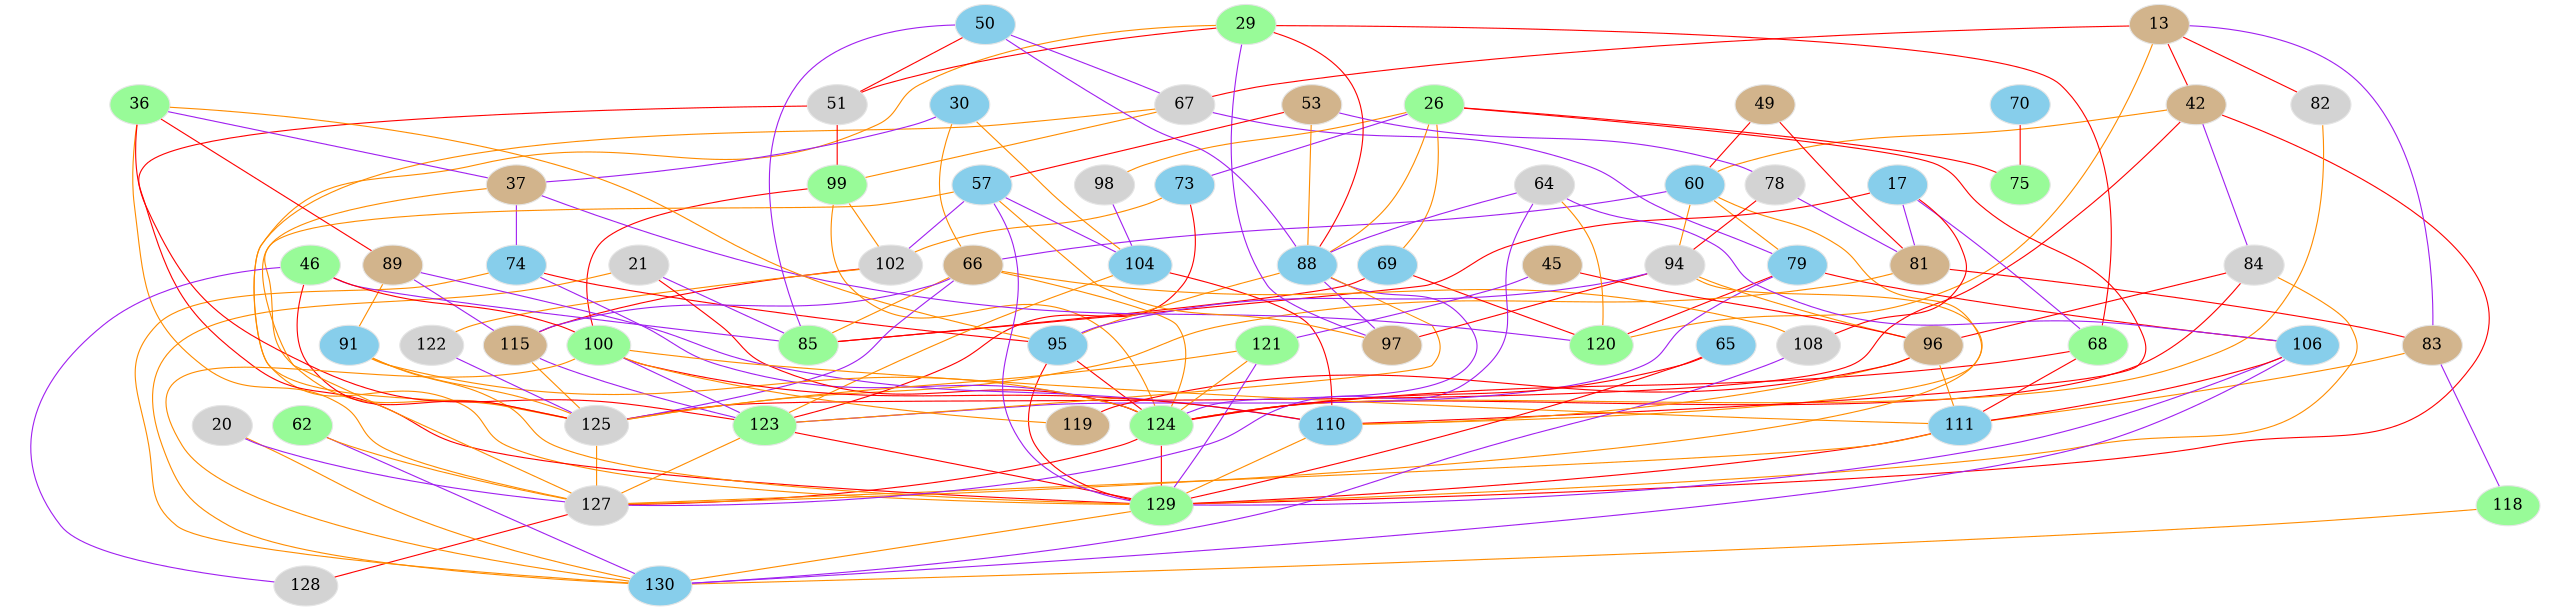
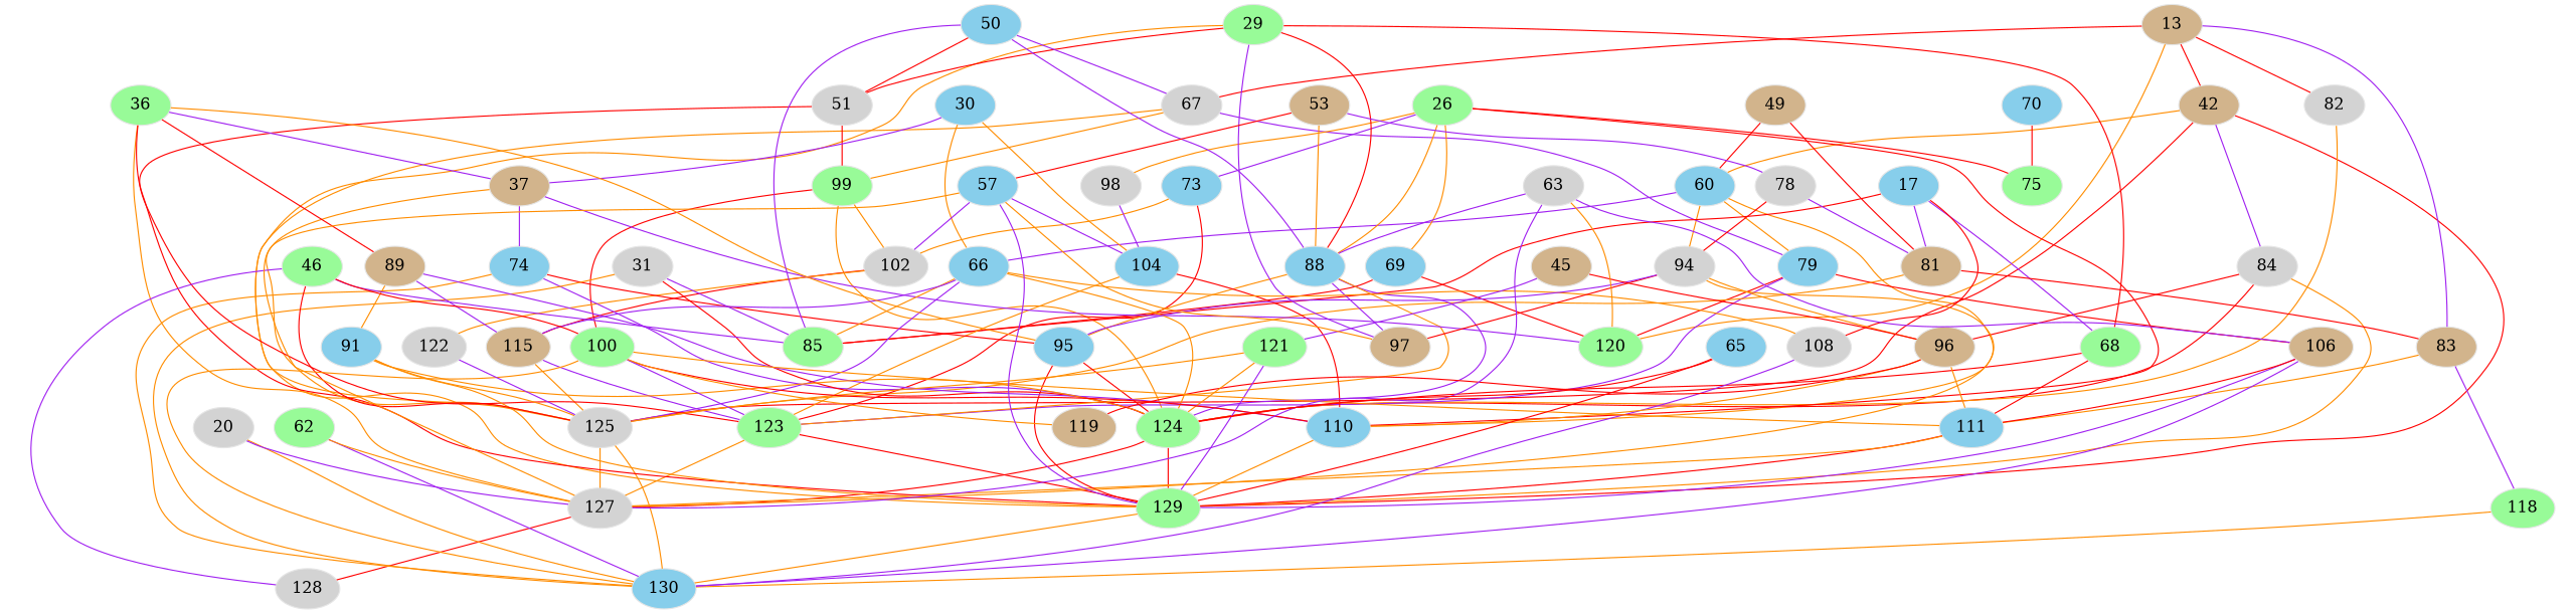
  graph {
    node [color=gray90 fillcolor=skyblue style=filled]
    edge [color=darkorange]
    42 [fillcolor=tan super="+19"]
    125 [fillcolor=lightgrey super="+9+90+59"]
    60
    84 [fillcolor=lightgrey]
    129 [fillcolor=palegreen super="+32+109+126"]
    13 [fillcolor=tan]
    67 [fillcolor=lightgrey]
    82 [fillcolor=lightgrey]
    83 [fillcolor=tan]
    120 [fillcolor=palegreen super="+22"]
    99 [fillcolor=palegreen super="+38+55"]
    79
    124 [fillcolor=palegreen super="+40+114+112+103"]
    111 [super="+27+107"]
    118 [fillcolor=palegreen]
    68 [fillcolor=palegreen]
    17
    81 [fillcolor=tan super="+21"]
    85 [fillcolor=palegreen]
    108 [fillcolor=lightgrey super="+86"]
    130 [super="+117"]
    127 [fillcolor=lightgrey super="+105+10+93"]
    128 [fillcolor=lightgrey]
    20 [fillcolor=lightgrey]
    26 [fillcolor=palegreen super="+7"]
    69
    73
    75 [fillcolor=palegreen]
    88 [super="+1+47"]
    98 [fillcolor=lightgrey]
    110 [super="+6+101"]
    123 [fillcolor=palegreen super="+48+58+116"]
    102 [fillcolor=lightgrey]
    97 [fillcolor=tan super="+12"]
    95 [super="+11+76"]
    104
    29 [fillcolor=palegreen super="+24"]
    51 [fillcolor=lightgrey super="+25"]
    37 [fillcolor=tan super="+35"]
    74 [super="+2"]
    30
-   66 [fillcolor=tan super="+3"]
+   66 [super="+3"]
    115 [fillcolor=tan super="+72"]
-   31 [fillcolor=lightgrey super="+15" label=21]
+   31 [fillcolor=lightgrey super="+15"]
    36 [fillcolor=palegreen super="+5+18"]
    89 [fillcolor=tan]
    91
    94 [fillcolor=lightgrey super="+54"]
    96 [fillcolor=tan super="+41"]
    119 [fillcolor=tan]
    45 [fillcolor=tan]
    121 [fillcolor=palegreen]
    46 [fillcolor=palegreen]
    100 [fillcolor=palegreen super="+92"]
    49 [fillcolor=tan]
    50
    57 [super="+34"]
    53 [fillcolor=tan]
    78 [fillcolor=lightgrey]
    122 [fillcolor=lightgrey]
-   106 [super="+77"]
+   106 [fillcolor=tan super="+77"]
    62 [fillcolor=palegreen]
-   63 [fillcolor=lightgrey label=64]
+   63 [fillcolor=lightgrey]
    65
    70
    42 -- 125 [color=red]
    42 -- 60
    42 -- 84 [color=purple weight=2]
    42 -- 129 [color=red]
+   125 -- 130 [weight=2]
    125 -- 127 [weight=2]
    60 -- 79
    60 -- 110 [weight=2]
    60 -- 66 [color=purple]
    60 -- 94
    84 -- 129
    84 -- 124 [color=red]
    84 -- 96 [color=red]
    129 -- 130 [weight=3]
    13 -- 42 [color=red]
    13 -- 67 [color=red]
    13 -- 82 [color=red]
    13 -- 83 [color=purple]
    13 -- 120 [weight=2]
    67 -- 129
    67 -- 99
    67 -- 79 [color=purple]
    82 -- 124
    83 -- 111
    83 -- 118 [color=purple]
    99 -- 124 [weight=2]
    99 -- 102
    99 -- 100 [color=red]
    79 -- 120 [color=red]
    79 -- 123 [color=purple]
    79 -- 106 [color=red]
    124 -- 129 [color=red weight=3]
    124 -- 127 [color=red weight=2]
    111 -- 129 [color=red]
    111 -- 127
    118 -- 130
    68 -- 124 [color=red]
    68 -- 111 [color=red]
    17 -- 68 [color=purple]
    17 -- 81 [color=purple]
    17 -- 85 [color=red]
    17 -- 108 [color=red]
    81 -- 125
    81 -- 83 [color=red weight=2]
    108 -- 130 [color=purple]
    127 -- 128 [color=red]
    20 -- 130
    20 -- 127 [color=purple]
    26 -- 69
    26 -- 73 [color=purple]
    26 -- 75 [color=red]
    26 -- 88 [weight=2]
    26 -- 98
    26 -- 110 [color=red]
    69 -- 120 [color=red]
    69 -- 85 [color=red]
    73 -- 123 [color=red]
    73 -- 102
    88 -- 124 [color=purple]
    88 -- 123
    88 -- 97 [color=purple]
    88 -- 95 [weight=2]
    98 -- 104 [color=purple]
    110 -- 129 [weight=2]
    123 -- 129 [color=red weight=2]
    123 -- 127
    102 -- 115 [color=red]
    102 -- 122
    95 -- 129 [color=red weight=2]
    95 -- 124 [color=red]
    104 -- 110 [color=red]
    104 -- 123
    29 -- 125
    29 -- 68 [color=red]
    29 -- 88 [color=red]
    29 -- 97 [color=purple weight=2]
    29 -- 51 [color=red]
    51 -- 129 [color=red weight=2]
    51 -- 99 [color=red]
    37 -- 125
    37 -- 120 [color=purple]
    37 -- 74 [color=purple]
    74 -- 124 [color=purple]
    74 -- 130
    74 -- 95 [color=red]
    30 -- 104
    30 -- 37 [color=purple]
    30 -- 66
    66 -- 125 [color=purple]
    66 -- 124
    66 -- 85
    66 -- 108 [weight=2]
    66 -- 115 [color=purple]
    115 -- 125
    115 -- 123 [color=purple]
    31 -- 124 [color=red weight=4]
    31 -- 85 [color=purple weight=2]
    31 -- 130
    36 -- 127
    36 -- 123 [color=red weight=3]
    36 -- 95 [weight=2]
    36 -- 37 [color=purple]
    36 -- 89 [color=red]
    89 -- 110 [color=purple]
    89 -- 115 [color=purple]
    89 -- 91
    91 -- 125
    91 -- 129
    91 -- 124
    94 -- 127
    94 -- 97 [color=red]
    94 -- 95 [color=purple]
    94 -- 96
    96 -- 111 [weight=2]
    96 -- 110
    96 -- 119 [color=red]
    45 -- 96 [color=red]
    45 -- 121 [color=purple]
    121 -- 125
    121 -- 129 [color=purple weight=4]
    121 -- 124
    46 -- 125 [color=red]
    46 -- 85 [color=purple]
    46 -- 128 [color=purple]
    46 -- 100 [color=red]
    100 -- 111
    100 -- 130
    100 -- 110 [color=red]
    100 -- 123 [color=purple]
    100 -- 119 [weight=2]
    49 -- 60 [color=red]
    49 -- 81 [color=red]
    50 -- 67 [color=purple]
    50 -- 85 [color=purple]
    50 -- 88 [color=purple]
    50 -- 51 [color=red]
    57 -- 129 [color=purple]
    57 -- 127 [weight=2]
    57 -- 102 [color=purple]
    57 -- 97
    57 -- 104 [color=purple]
    53 -- 88
    53 -- 57 [color=red]
    53 -- 78 [color=purple]
    78 -- 81 [color=purple]
    78 -- 94 [color=red]
    122 -- 125 [color=purple]
    106 -- 129 [color=purple]
    106 -- 111 [color=red weight=2]
    106 -- 130 [color=purple]
    62 -- 130 [color=purple]
    62 -- 127
    63 -- 120
    63 -- 127 [color=purple]
    63 -- 88 [color=purple]
    63 -- 106 [color=purple]
    65 -- 129 [color=red]
    65 -- 124 [color=red]
    70 -- 75 [color=red]
  }
